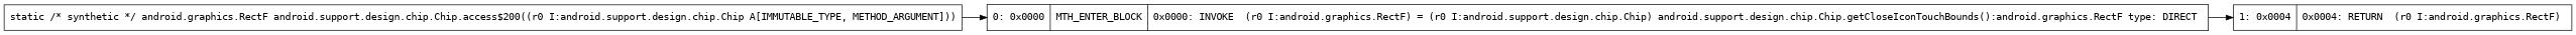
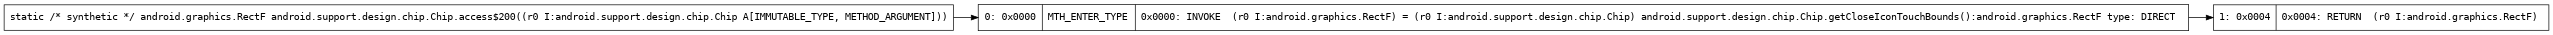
  digraph {
    rankdir=LR
    fontname="DejaVu Sans Mono"
    node [shape=record fontname="DejaVu Sans Mono"]
    edge [fontname="DejaVu Sans Mono"]
-   n1 [label="{0\:\ 0x0000|MTH_ENTER_BLOCK\l|0x0000: INVOKE  (r0 I:android.graphics.RectF) = (r0 I:android.support.design.chip.Chip) android.support.design.chip.Chip.getCloseIconTouchBounds():android.graphics.RectF type: DIRECT \l}"]
+   n1 [label="{0\:\ 0x0000|MTH_ENTER_TYPE\l|0x0000: INVOKE  (r0 I:android.graphics.RectF) = (r0 I:android.support.design.chip.Chip) android.support.design.chip.Chip.getCloseIconTouchBounds():android.graphics.RectF type: DIRECT \l}"]
    n2 [label="{1\:\ 0x0004|0x0004: RETURN  (r0 I:android.graphics.RectF) \l}"]
    n3 [label="{static \/* synthetic *\/ android.graphics.RectF android.support.design.chip.Chip.access$200((r0 I:android.support.design.chip.Chip A[IMMUTABLE_TYPE, METHOD_ARGUMENT])) }"]
    n1 -> n2
    n3 -> n1
  }
